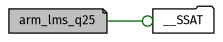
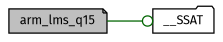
  digraph {
    rankdir=LR
    fontname="Fira Sans"
    node [color=black fontname="Fira Sans" fontsize=10 style=filled]
-   n1 [fillcolor=grey75 fontcolor=black height=0.2 label=arm_lms_q25 shape=note width=0.4]
+   n1 [fillcolor=grey75 fontcolor=black height=0.2 label=arm_lms_q15 shape=note width=0.4]
    n2 [fillcolor=white height=0.2 label=__SSAT shape=folder width=0.4]
    n1 -> n2 [color=darkgreen fontname="Fira Sans" fontsize=10 labelfontname=Helvetica labelfontsize=10 style=solid arrowhead=odot]
  }
